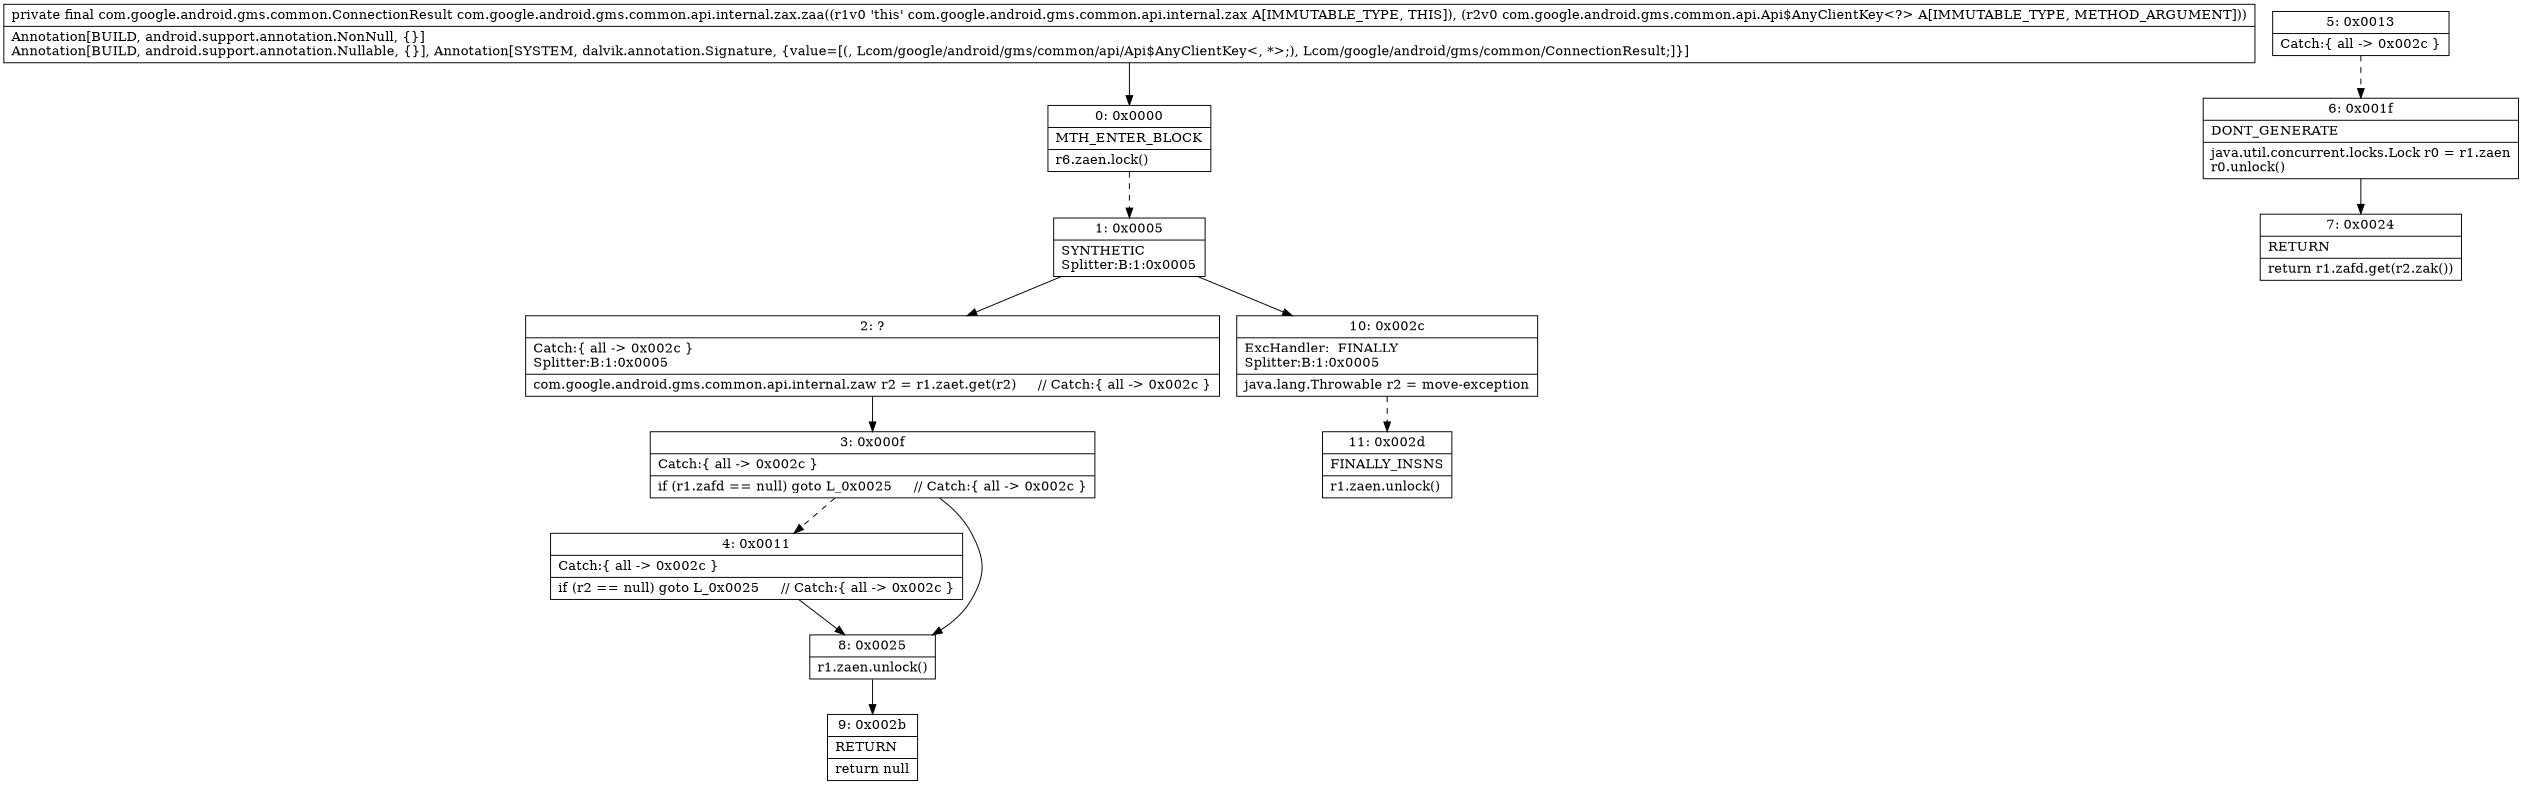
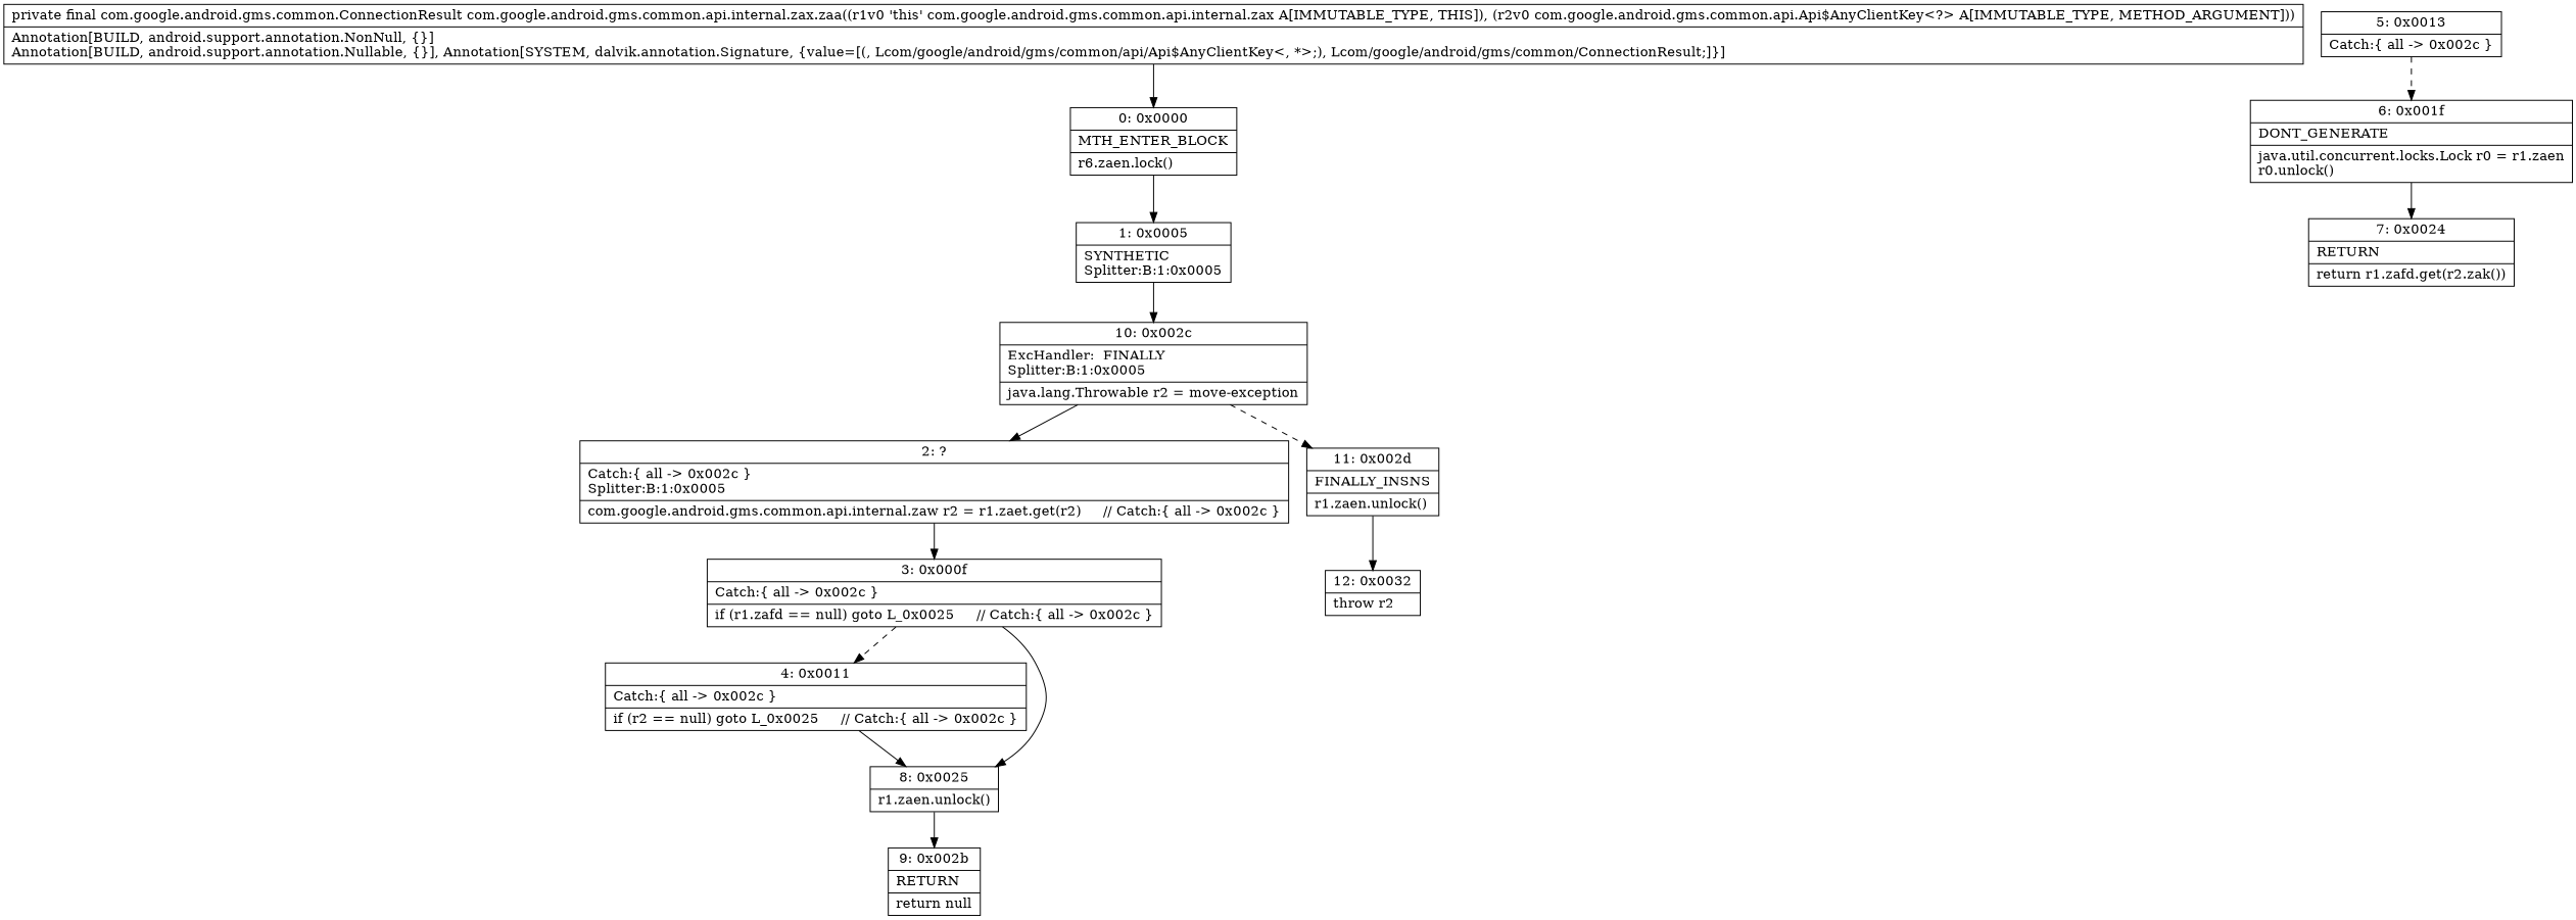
  digraph {
    node [shape=record]
    n1 [label="{0\:\ 0x0000|MTH_ENTER_BLOCK\l|r6.zaen.lock()\l}"]
    n2 [label="{1\:\ 0x0005|SYNTHETIC\lSplitter:B:1:0x0005\l}"]
    n3 [label="{2\:\ ?|Catch:\{ all \-\> 0x002c \}\lSplitter:B:1:0x0005\l|com.google.android.gms.common.api.internal.zaw r2 = r1.zaet.get(r2)     \/\/ Catch:\{ all \-\> 0x002c \}\l}"]
    n4 [label="{10\:\ 0x002c|ExcHandler:  FINALLY\lSplitter:B:1:0x0005\l|java.lang.Throwable r2 = move\-exception\l}"]
    n5 [label="{3\:\ 0x000f|Catch:\{ all \-\> 0x002c \}\l|if (r1.zafd == null) goto L_0x0025     \/\/ Catch:\{ all \-\> 0x002c \}\l}"]
    n6 [label="{11\:\ 0x002d|FINALLY_INSNS\l|r1.zaen.unlock()\l}"]
    n7 [label="{4\:\ 0x0011|Catch:\{ all \-\> 0x002c \}\l|if (r2 == null) goto L_0x0025     \/\/ Catch:\{ all \-\> 0x002c \}\l}"]
    n8 [label="{8\:\ 0x0025|r1.zaen.unlock()\l}"]
    n9 [label="{9\:\ 0x002b|RETURN\l|return null\l}"]
    n10 [label="{5\:\ 0x0013|Catch:\{ all \-\> 0x002c \}\l}"]
    n11 [label="{6\:\ 0x001f|DONT_GENERATE\l|java.util.concurrent.locks.Lock r0 = r1.zaen\lr0.unlock()\l}"]
    n12 [label="{7\:\ 0x0024|RETURN\l|return r1.zafd.get(r2.zak())\l}"]
+   n13 [label="{12\:\ 0x0032|throw r2\l}"]
    n14 [label="{private final com.google.android.gms.common.ConnectionResult com.google.android.gms.common.api.internal.zax.zaa((r1v0 'this' com.google.android.gms.common.api.internal.zax A[IMMUTABLE_TYPE, THIS]), (r2v0 com.google.android.gms.common.api.Api$AnyClientKey\<?\> A[IMMUTABLE_TYPE, METHOD_ARGUMENT]))  | Annotation[BUILD, android.support.annotation.NonNull, \{\}]\lAnnotation[BUILD, android.support.annotation.Nullable, \{\}], Annotation[SYSTEM, dalvik.annotation.Signature, \{value=[(, Lcom\/google\/android\/gms\/common\/api\/Api$AnyClientKey\<, *\>;), Lcom\/google\/android\/gms\/common\/ConnectionResult;]\}]\l}"]
-   n1 -> n2 [style=dashed]
-   n2 -> n3
+   n1 -> n2
+   n4 -> n3
    n2 -> n4
    n3 -> n5
    n4 -> n6 [style=dashed]
    n5 -> n7 [style=dashed]
    n5 -> n8
+   n6 -> n13
    n7 -> n8
    n8 -> n9
    n10 -> n11 [style=dashed]
    n11 -> n12
    n14 -> n1
  }
